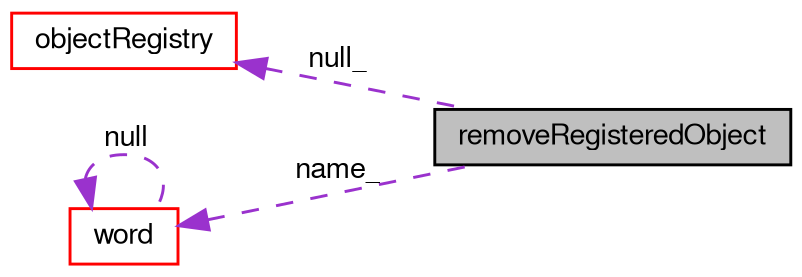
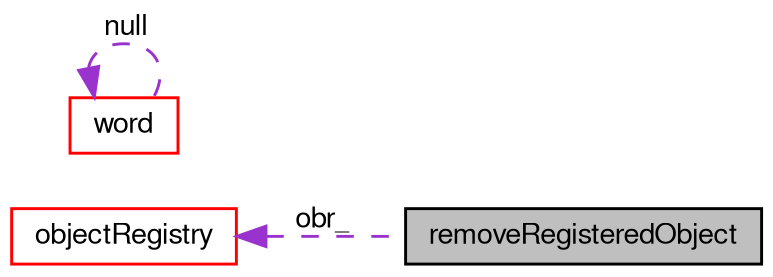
  digraph {
    rankdir=LR
    node [color=red fontname=FreeSans fontsize=10 shape=record]
    edge [color=darkorchid3 dir=back fontname=FreeSans fontsize=10 labelfontname=FreeSans labelfontsize=10 style=dashed]
    n1 [color=black fillcolor=grey75 fontcolor=black height=0.2 label=removeRegisteredObject style=filled width=0.4]
    n2 [height=0.2 label=objectRegistry width=0.4]
    n3 [height=0.2 label=word width=0.4]
-   n2 -> n1 [label=" null_"]
-   n3 -> n1 [label=" name_"]
+   n2 -> n1 [label=" obr_"]
    n3 -> n3 [label=" null"]
  }
